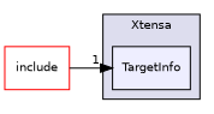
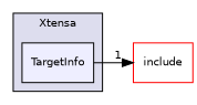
  digraph {
    compound=true
    rankdir=LR
    node [fontname=Helvetica fontsize=10 shape=box]
    n1 [fillcolor="#eeeeff" label=TargetInfo pencolor=black style=filled]
    n2 [color=red label=include]
    subgraph cluster_1 {
      bgcolor="#ddddee"
      fontname=Helvetica
      fontsize=10
      label=Xtensa
      pencolor=black
      n1
    }
-   n2 -> n1 [headlabel=1 labeldistance=1.5 labelfontname=Helvetica labelfontsize=10]
+   n1 -> n2 [headlabel=1 labeldistance=1.5 labelfontname=Helvetica labelfontsize=10]
  }
